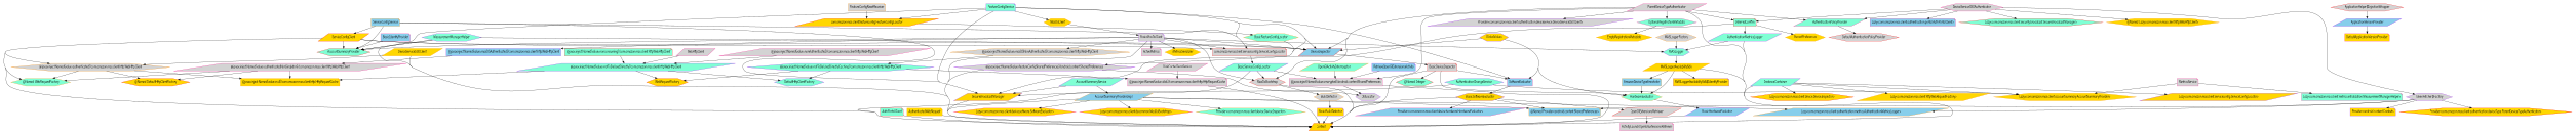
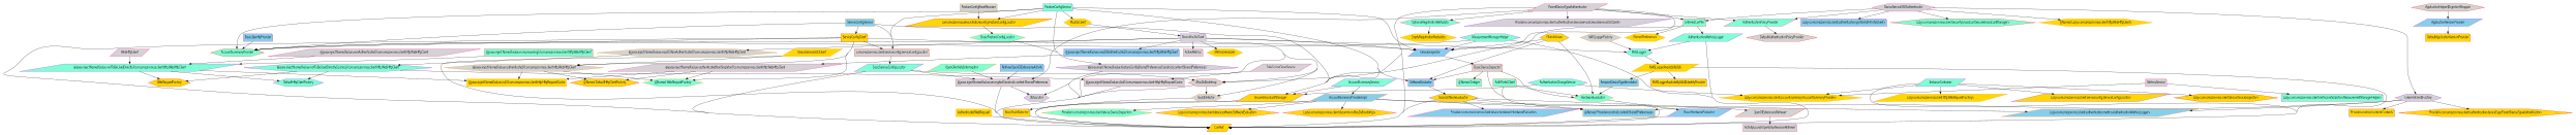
  digraph {
    concentrate=true
    fontname="Comic Neue"
    node [color=purple fillcolor=gold fontname="Comic Neue" shape=hexagon style=filled]
    edge [fontname="Comic Neue"]
    n1 [color=darkorange fillcolor=lightgrey label="@javax.inject.Named(value=authenticated)/com.amazon.mas.client.http.WebHttpClient"]
    n2 [color=red label="@Named DefaultHttpClientFactory"]
    n3 [color=darkorange fillcolor=aquamarine label="@Named WebRequestFactory"]
    n4 [color=darkorange label="@javax.inject.Named(value=null)/com.amazon.mas.client.http.HttpRequestCache" shape=note]
    n5 [color=deeppink fillcolor=lightgrey label="@javax.inject.Named(value=authenticatedNonSingleton)/com.amazon.mas.client.http.WebHttpClient" shape=parallelogram]
    n6 [color=deeppink fillcolor=lightgrey label="@javax.inject.Named(value=disk)/com.amazon.mas.client.http.HttpRequestCache" shape=note]
    Context [color=red shape=parallelogram]
    n8 [color=deeppink fillcolor=lightgrey label="@javax.inject.Named(value=encrypted)/android.content.SharedPreferences" shape=note]
    Obfuscator [fillcolor=lightgrey]
    n10 [fillcolor=lightgrey label="@javax.inject.Named(value=featureConfigSharedPreferences)/android.content.SharedPreferences"]
    n11 [fillcolor=skyblue label="@javax.inject.Named(value=masDSAuthenticated)/com.amazon.mas.client.http.WebHttpClient" shape=note]
    n12 [color=darkorange fillcolor=lightgrey label="@javax.inject.Named(value=masDSNonAuthenticated)/com.amazon.mas.client.http.WebHttpClient"]
    n13 [fillcolor=aquamarine label="@javax.inject.Named(value=notToBeUsedDirectlyCaching)/com.amazon.mas.client.http.WebHttpClient"]
    DefaultHttpClientFactory [fillcolor=aquamarine]
    WebRequestFactory [color=red]
    n16 [color=deeppink fillcolor=lightgrey label="@javax.inject.Named(value=nonAuthenticated)/com.amazon.mas.client.http.WebHttpClient" shape=parallelogram]
    n17 [fillcolor=aquamarine label="@javax.inject.Named(value=notToBeUsedDirectly)/com.amazon.mas.client.http.WebHttpClient" shape=parallelogram]
    n18 [color=red fillcolor=aquamarine label="@javax.inject.Named(value=nonconsuming)/com.amazon.mas.client.http.WebHttpClient" shape=note]
    AccountSummaryProvider [color=red fillcolor=aquamarine]
    AccountSummaryProviderImpl [color=darkorange fillcolor=skyblue shape=parallelogram]
    n21 [color=darkorange fillcolor=skyblue label="@Named Provider<android.content.SharedPreferences>" shape=note]
    n22 [color=darkorange fillcolor=aquamarine label="Provider<com.amazon.mas.client.device.DeviceInspector>"]
    n23 [color=darkorange fillcolor=skyblue label="Lazy<com.amazon.mas.client.authentication.metrics.AuthenticationMetricsLogger>" shape=parallelogram]
    n24 [color=deeppink label="Lazy<com.amazon.mas.client.device.software.SoftwareEvaluator>"]
    n25 [color=deeppink label="Lazy<com.amazon.mas.client.dscommon.MasDsBootstrap>"]
    AccountSummaryService [fillcolor=aquamarine shape=parallelogram]
    SecureBroadcastManager [shape=parallelogram]
    AmazonDeviceTypeAnnotator [color=darkorange fillcolor=skyblue shape=note]
    HardwareEvaluator [color=darkorange fillcolor=aquamarine]
    BasicHardwareEvaluator [fillcolor=skyblue shape=parallelogram]
    n31 [color=red fillcolor=lightgrey label="ApplicationHelper$InjectionWrapper"]
    ApplicationVersionProvider [fillcolor=skyblue shape=parallelogram]
    DefaultApplicationVersionProvider [color=deeppink shape=note]
    AuthPortalClient [color=red fillcolor=aquamarine shape=note]
    AuthenticatedWebRequest [color=darkorange shape=note]
    AuthenticationChangeService [fillcolor=aquamarine]
    n37 [color=darkorange label="Lazy<com.amazon.mas.client.account.summary.AccountSummaryProvider>"]
    AuthenticationMetricsLogger [fillcolor=aquamarine shape=parallelogram]
    MASLogger [fillcolor=aquamarine]
    MASLoggerAvailabilitySdk [color=darkorange shape=parallelogram]
    n41 [label="MASLoggerAvailabilitySdk$IdentityProvider" shape=note]
    AuthenticationPolicyProvider [color=deeppink fillcolor=aquamarine shape=parallelogram]
    DefaultAuthenticationPolicyProvider [color=red fillcolor=lightgrey]
    BasicBuildDetector [shape=note]
-   n45 [color=red fillcolor=aquamarine label="@Named Integer"]
+   n45 [color=red fillcolor=aquamarine label="@Named Integer" shape=note]
    BasicDeviceInspector [color=red fillcolor=lightgrey shape=note]
    SoftwareEvaluator [color=deeppink fillcolor=skyblue shape=note]
    BasicSoftwareEvaluator
    n49 [color=deeppink fillcolor=skyblue label="Provider<com.amazon.mas.client.device.hardware.HardwareEvaluator>" shape=parallelogram]
    OpenGlExtensionsRetriever [color=red fillcolor=lightgrey shape=parallelogram]
    BasicFeatureConfigLocator [color=darkorange fillcolor=aquamarine]
    BasicIdentityProvider [color=deeppink fillcolor=skyblue shape=note]
    BasicMasDsClient [fillcolor=lightgrey shape=note]
    MasDsBootstrap [color=red fillcolor=lightgrey]
-   DeviceInspector [color=red fillcolor=skyblue shape=parallelogram]
+   DeviceInspector [fillcolor=skyblue shape=parallelogram]
    ActiveMetrics [color=deeppink fillcolor=lightgrey shape=note]
    MetricsSerializer [color=darkorange]
    n58 [color=red fillcolor=lightgrey label="com.amazon.mas.client.serviceconfig.ServiceConfigLocator" shape=note]
    BuildDetector [color=darkorange fillcolor=lightgrey]
    BasicServiceConfigLocator [fillcolor=aquamarine shape=parallelogram]
    ActivityLaunchOpenGlExtensionsRetriever [color=deeppink fillcolor=lightgrey shape=note]
    DeviceServiceSSOAuthenticator [color=deeppink fillcolor=lightgrey]
    InferredCorPfm [color=red fillcolor=aquamarine shape=note]
    n64 [color=darkorange label="@Named Lazy<com.amazon.mas.client.http.WebHttpClient>"]
    n65 [color=deeppink fillcolor=skyblue label="Lazy<com.amazon.mas.client.authentication.portal.AuthPortalClient>" shape=note]
    n66 [color=red fillcolor=aquamarine label="Lazy<com.amazon.mas.client.security.broadcast.SecureBroadcastManager>"]
    n67 [fillcolor=lightgrey label="TokenFetcher$Factory"]
    SharedPreferences [color=darkorange]
    n69 [label="Provider<android.content.Context>" shape=note]
    n70 [color=red label="Provider<com.amazon.mas.client.authentication.deviceType.ParentDeviceTypeAuthenticator>"]
    DeviceServiceSSOClient [color=darkorange shape=parallelogram]
    DiskCacheCleanService [color=deeppink fillcolor=lightgrey shape=parallelogram]
-   n73 [color=red label="com.amazon.mas.client.featureconfig.FeatureConfigLocator" shape=parallelogram]
+   n73 [color=red label="com.amazon.mas.device.featureconfig.FeatureConfigLocator" shape=parallelogram]
    FeatureConfigResetReceiver [color=darkorange fillcolor=lightgrey shape=note]
    FeatureConfigService [fillcolor=aquamarine shape=note]
    MasDsClient [color=darkorange]
    GlobalValues
    InstanceContainer [fillcolor=aquamarine shape=parallelogram]
    n79 [color=red label="Lazy<com.amazon.mas.client.device.DeviceInspector>"]
    n80 [color=darkorange label="Lazy<com.amazon.mas.client.http.WebRequestFactory>" shape=parallelogram]
    n81 [label="Lazy<com.amazon.mas.client.serviceconfig.ServiceConfigLocator>" shape=parallelogram]
    MASLoggerFactory [color=darkorange fillcolor=lightgrey]
    MeasurementManagerHelper [fillcolor=aquamarine]
    MetricsService [color=deeppink fillcolor=lightgrey shape=note]
    n85 [color=deeppink fillcolor=aquamarine label="Lazy<com.amazon.mas.client.metrics.initialization.MeasurementManagerHelper>" shape=note]
    OpenGlActivityInterrogator [color=darkorange fillcolor=aquamarine shape=parallelogram]
    OptionalRegistrationMetadata [color=deeppink fillcolor=aquamarine]
    EmptyRegistrationMetadata [color=darkorange]
    ParentDeviceTypeAuthenticator [color=deeppink fillcolor=lightgrey shape=parallelogram]
    n90 [fillcolor=lightgrey label="Provider<com.amazon.mas.client.authentication.deviceservice.DeviceServiceSSOClient>" shape=parallelogram]
    RetrieveOpenGlExtensionsActivity [fillcolor=skyblue shape=note]
-   ServiceConfigClient [color=red shape=parallelogram]
+   ServiceConfigClient [color=red shape=note]
    ServiceConfigService [color=darkorange fillcolor=skyblue shape=note]
    WebHttpClient [color=deeppink fillcolor=lightgrey shape=parallelogram]
    n1 -> n2
    n1 -> n3
    n1 -> n4
    n5 -> n2
    n5 -> n3
    n5 -> n4
    n6 -> Context
    n8 -> Context
    n8 -> Obfuscator
    n10 -> Context
    n10 -> Obfuscator
    n11 -> n5
    n12 -> n13
    n13 -> n6
    n13 -> DefaultHttpClientFactory
    n13 -> WebRequestFactory
    n16 -> n17
    n17 -> n4
    n17 -> DefaultHttpClientFactory
    n17 -> WebRequestFactory
    n18 -> n17
    AccountSummaryProviderImpl -> Context
    AccountSummaryProviderImpl -> n21
    AccountSummaryProviderImpl -> n22
    AccountSummaryProviderImpl -> n23
    AccountSummaryProviderImpl -> n24
    AccountSummaryProviderImpl -> n25
    AccountSummaryService -> AccountSummaryProviderImpl
    AccountSummaryService -> SecureBroadcastManager
    SecureBroadcastManager -> Context
    AmazonDeviceTypeAnnotator -> HardwareEvaluator
    HardwareEvaluator -> BasicHardwareEvaluator
    BasicHardwareEvaluator -> Context
    n31 -> ApplicationVersionProvider
    ApplicationVersionProvider -> DefaultApplicationVersionProvider
    AuthPortalClient -> Context
-   MASLoggerAvailabilitySdk -> HardwareEvaluator
+   AuthPortalClient -> HardwareEvaluator
    AuthenticatedWebRequest -> Context
    AuthenticationChangeService -> SecureBroadcastManager
    AuthenticationChangeService -> n37
    AuthenticationMetricsLogger -> Context
    AuthenticationMetricsLogger -> MASLogger
    MASLogger -> MASLoggerAvailabilitySdk
    MASLoggerAvailabilitySdk -> Context
    MASLoggerAvailabilitySdk -> AmazonDeviceTypeAnnotator
    MASLoggerAvailabilitySdk -> n41
    AuthenticationPolicyProvider -> DefaultAuthenticationPolicyProvider
    BasicBuildDetector -> Context
    BasicDeviceInspector -> Context
    BasicDeviceInspector -> HardwareEvaluator
    BasicDeviceInspector -> n45
    BasicDeviceInspector -> SoftwareEvaluator
    SoftwareEvaluator -> BasicSoftwareEvaluator
    BasicSoftwareEvaluator -> Context
    BasicSoftwareEvaluator -> n21
    BasicSoftwareEvaluator -> n49
    BasicSoftwareEvaluator -> OpenGlExtensionsRetriever
    OpenGlExtensionsRetriever -> ActivityLaunchOpenGlExtensionsRetriever
    BasicFeatureConfigLocator -> n10
    BasicIdentityProvider -> AccountSummaryProvider
    BasicMasDsClient -> Context
    BasicMasDsClient -> n11
    BasicMasDsClient -> n12
    BasicMasDsClient -> AccountSummaryProvider
    BasicMasDsClient -> MASLogger
    BasicMasDsClient -> MasDsBootstrap
    BasicMasDsClient -> DeviceInspector
    BasicMasDsClient -> ActiveMetrics
    BasicMasDsClient -> MetricsSerializer
-   BasicMasDsClient -> n58
+   BasicMasDsClient -> BuildDetector
    MasDsBootstrap -> Context
    MasDsBootstrap -> BuildDetector
    DeviceInspector -> BasicDeviceInspector
    n58 -> BasicServiceConfigLocator
    BuildDetector -> BasicBuildDetector
    BasicServiceConfigLocator -> Context
    BasicServiceConfigLocator -> n8
    BasicServiceConfigLocator -> MasDsBootstrap
    DeviceServiceSSOAuthenticator -> AuthenticationPolicyProvider
    DeviceServiceSSOAuthenticator -> InferredCorPfm
    DeviceServiceSSOAuthenticator -> n64
    DeviceServiceSSOAuthenticator -> n65
    DeviceServiceSSOAuthenticator -> n66
    DeviceServiceSSOAuthenticator -> n67
    InferredCorPfm -> SecureBroadcastManager
    InferredCorPfm -> AuthenticationMetricsLogger
    InferredCorPfm -> SharedPreferences
    n67 -> n21
    n67 -> n23
    n67 -> n69
    n67 -> n70
    DeviceServiceSSOClient -> n1
    DeviceServiceSSOClient -> Context
    DiskCacheCleanService -> n6
    n73 -> BasicFeatureConfigLocator
    FeatureConfigResetReceiver -> n73
    FeatureConfigService -> n10
    FeatureConfigService -> AccountSummaryProvider
    FeatureConfigService -> SecureBroadcastManager
    FeatureConfigService -> SoftwareEvaluator
    FeatureConfigService -> DeviceInspector
    FeatureConfigService -> n58
    FeatureConfigService -> n73
    FeatureConfigService -> MasDsClient
    MasDsClient -> BasicMasDsClient
    GlobalValues -> HardwareEvaluator
    GlobalValues -> SoftwareEvaluator
    GlobalValues -> DeviceInspector
    InstanceContainer -> Context
    InstanceContainer -> n37
    InstanceContainer -> n79
    InstanceContainer -> n80
    InstanceContainer -> n81
    MASLoggerFactory -> MASLogger
    MeasurementManagerHelper -> Context
    MeasurementManagerHelper -> AccountSummaryProvider
    MeasurementManagerHelper -> DeviceInspector
    MetricsService -> n37
    MetricsService -> n85
    OpenGlActivityInterrogator -> n8
    OptionalRegistrationMetadata -> EmptyRegistrationMetadata
    ParentDeviceTypeAuthenticator -> Context
    ParentDeviceTypeAuthenticator -> n8
    ParentDeviceTypeAuthenticator -> AuthenticationPolicyProvider
    ParentDeviceTypeAuthenticator -> MasDsBootstrap
    ParentDeviceTypeAuthenticator -> DeviceInspector
    ParentDeviceTypeAuthenticator -> InferredCorPfm
    ParentDeviceTypeAuthenticator -> OptionalRegistrationMetadata
    ParentDeviceTypeAuthenticator -> n90
    RetrieveOpenGlExtensionsActivity -> n8
    ServiceConfigClient -> n1
    ServiceConfigClient -> n3
    ServiceConfigClient -> Context
    ServiceConfigClient -> AccountSummaryProvider
    ServiceConfigClient -> DeviceInspector
    ServiceConfigClient -> n58
    ServiceConfigService -> AccountSummaryProvider
    ServiceConfigService -> SecureBroadcastManager
    ServiceConfigService -> n58
    ServiceConfigService -> ServiceConfigClient
    WebHttpClient -> n17
  }
